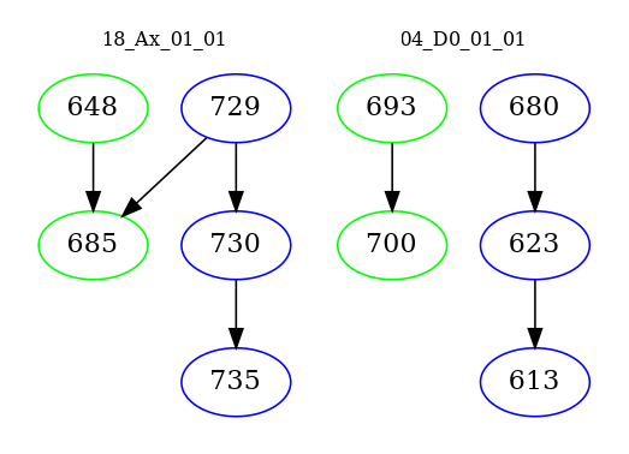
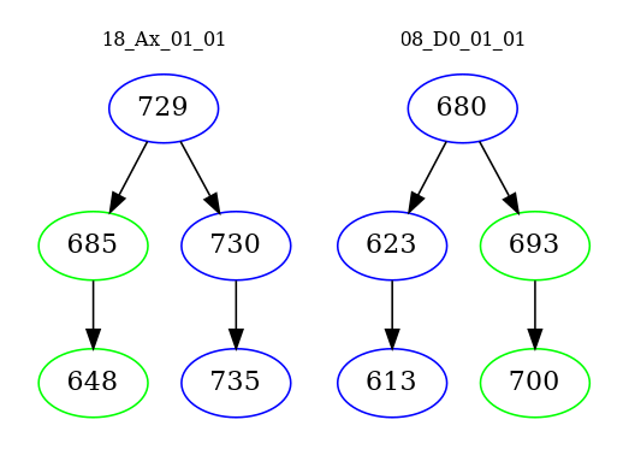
  digraph {
    node [color=blue]
    edge [color=black]
    n1 [label=729]
    n2 [color=green label=685]
    n3 [label=730]
    n4 [color=green label=648]
    n5 [label=735]
    n6 [label=680]
    n7 [label=623]
    n8 [color=green label=693]
    n9 [label=613]
    n10 [color=green label=700]
    subgraph cluster_1 {
      color=white
      fontsize=10
      label="18_Ax_01_01"
      n1
      n2
      n3
      n4
      n5
    }
    subgraph cluster_2 {
      color=white
      fontsize=10
-     label="04_D0_01_01"
+     label="08_D0_01_01"
      n6
      n7
      n8
      n9
      n10
    }
    n1 -> n2
    n1 -> n3
-   n4 -> n2
+   n2 -> n4
    n3 -> n5
    n6 -> n7
+   n6 -> n8
    n7 -> n9
    n8 -> n10
  }
